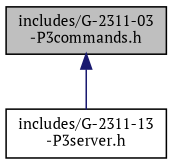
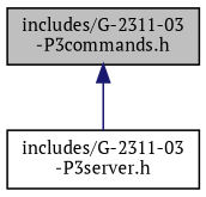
  digraph {
    fontname="PT Serif"
    node [color=black fontname="PT Serif" fontsize=10 shape=record style=filled]
    n1 [fillcolor=grey75 fontcolor=black height=0.2 label="includes/G-2311-03\l-P3commands.h" width=0.4]
-   n2 [fillcolor=white height=0.2 label="includes/G-2311-13\l-P3server.h" width=0.4]
+   n2 [fillcolor=white height=0.2 label="includes/G-2311-03\l-P3server.h" width=0.4]
    n1 -> n2 [color=midnightblue dir=back fontname="PT Serif" fontsize=10 labelfontname=Helvetica labelfontsize=10 style=solid]
  }
